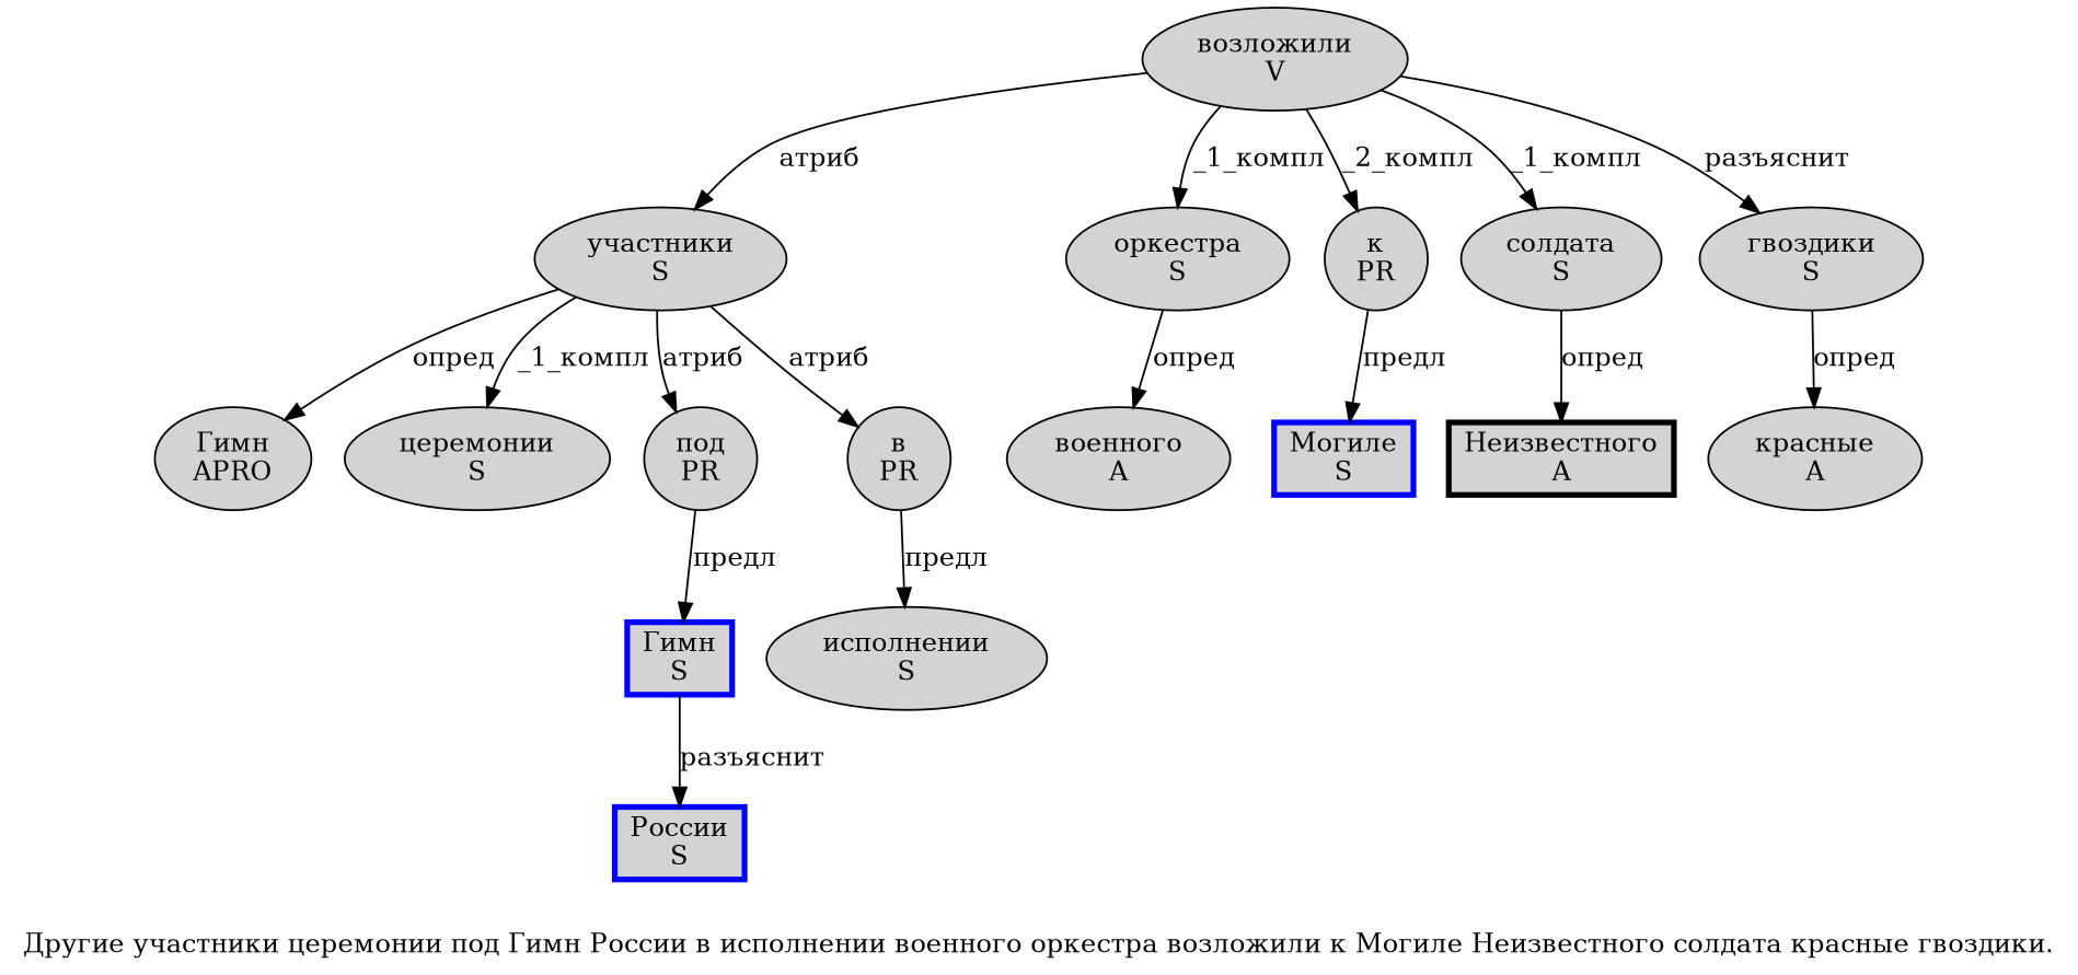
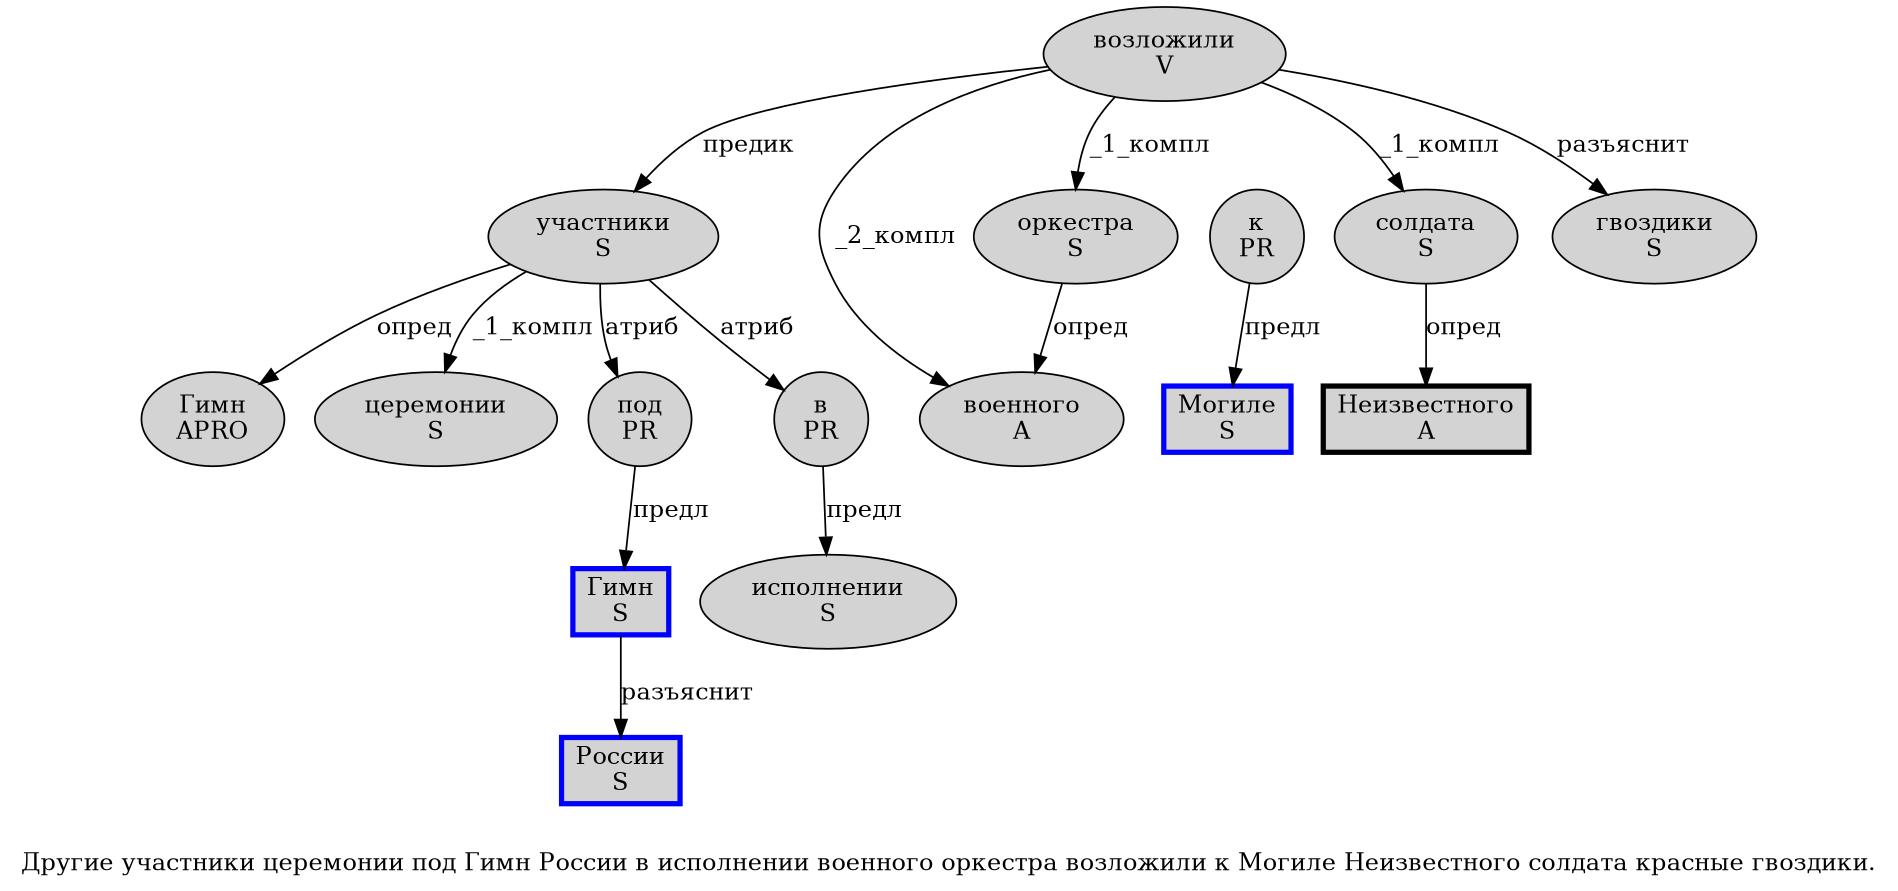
  digraph {
    label="Другие участники церемонии под Гимн России в исполнении военного оркестра возложили к Могиле Неизвестного солдата красные гвоздики."
    node [fillcolor=lightgray penwidth=1 shape=ellipse style=filled]
    n1 [label="Гимн\nAPRO"]
    n2 [label="участники\nS"]
    n3 [label="церемонии\nS"]
    n4 [label="под\nPR"]
    n5 [label="в\nPR"]
    n6 [color=blue label="Гимн\nS" penwidth=3 shape=box]
    n7 [label="исполнении\nS"]
    n8 [color=blue label="России\nS" penwidth=3 shape=box]
    n9 [label="военного\nA"]
    n10 [label="оркестра\nS"]
    n11 [label="возложили\nV"]
    n12 [label="к\nPR"]
    n13 [label="солдата\nS"]
    n14 [label="гвоздики\nS"]
    n15 [color=blue label="Могиле\nS" penwidth=3 shape=box]
    n16 [color=black label="Неизвестного\nA" penwidth=3 shape=box]
-   n17 [label="красные\nA"]
    n2 -> n1 [label="опред"]
    n2 -> n3 [label="_1_компл"]
    n2 -> n4 [label="атриб"]
    n2 -> n5 [label="атриб"]
    n4 -> n6 [label="предл"]
    n5 -> n7 [label="предл"]
    n6 -> n8 [label="разъяснит"]
    n10 -> n9 [label="опред"]
-   n11 -> n2 [label="атриб"]
+   n11 -> n2 [label="предик"]
    n11 -> n10 [label="_1_компл"]
-   n11 -> n12 [label="_2_компл"]
+   n11 -> n9 [label="_2_компл"]
    n11 -> n13 [label="_1_компл"]
    n11 -> n14 [label="разъяснит"]
    n12 -> n15 [label="предл"]
    n13 -> n16 [label="опред"]
-   n14 -> n17 [label="опред"]
  }
